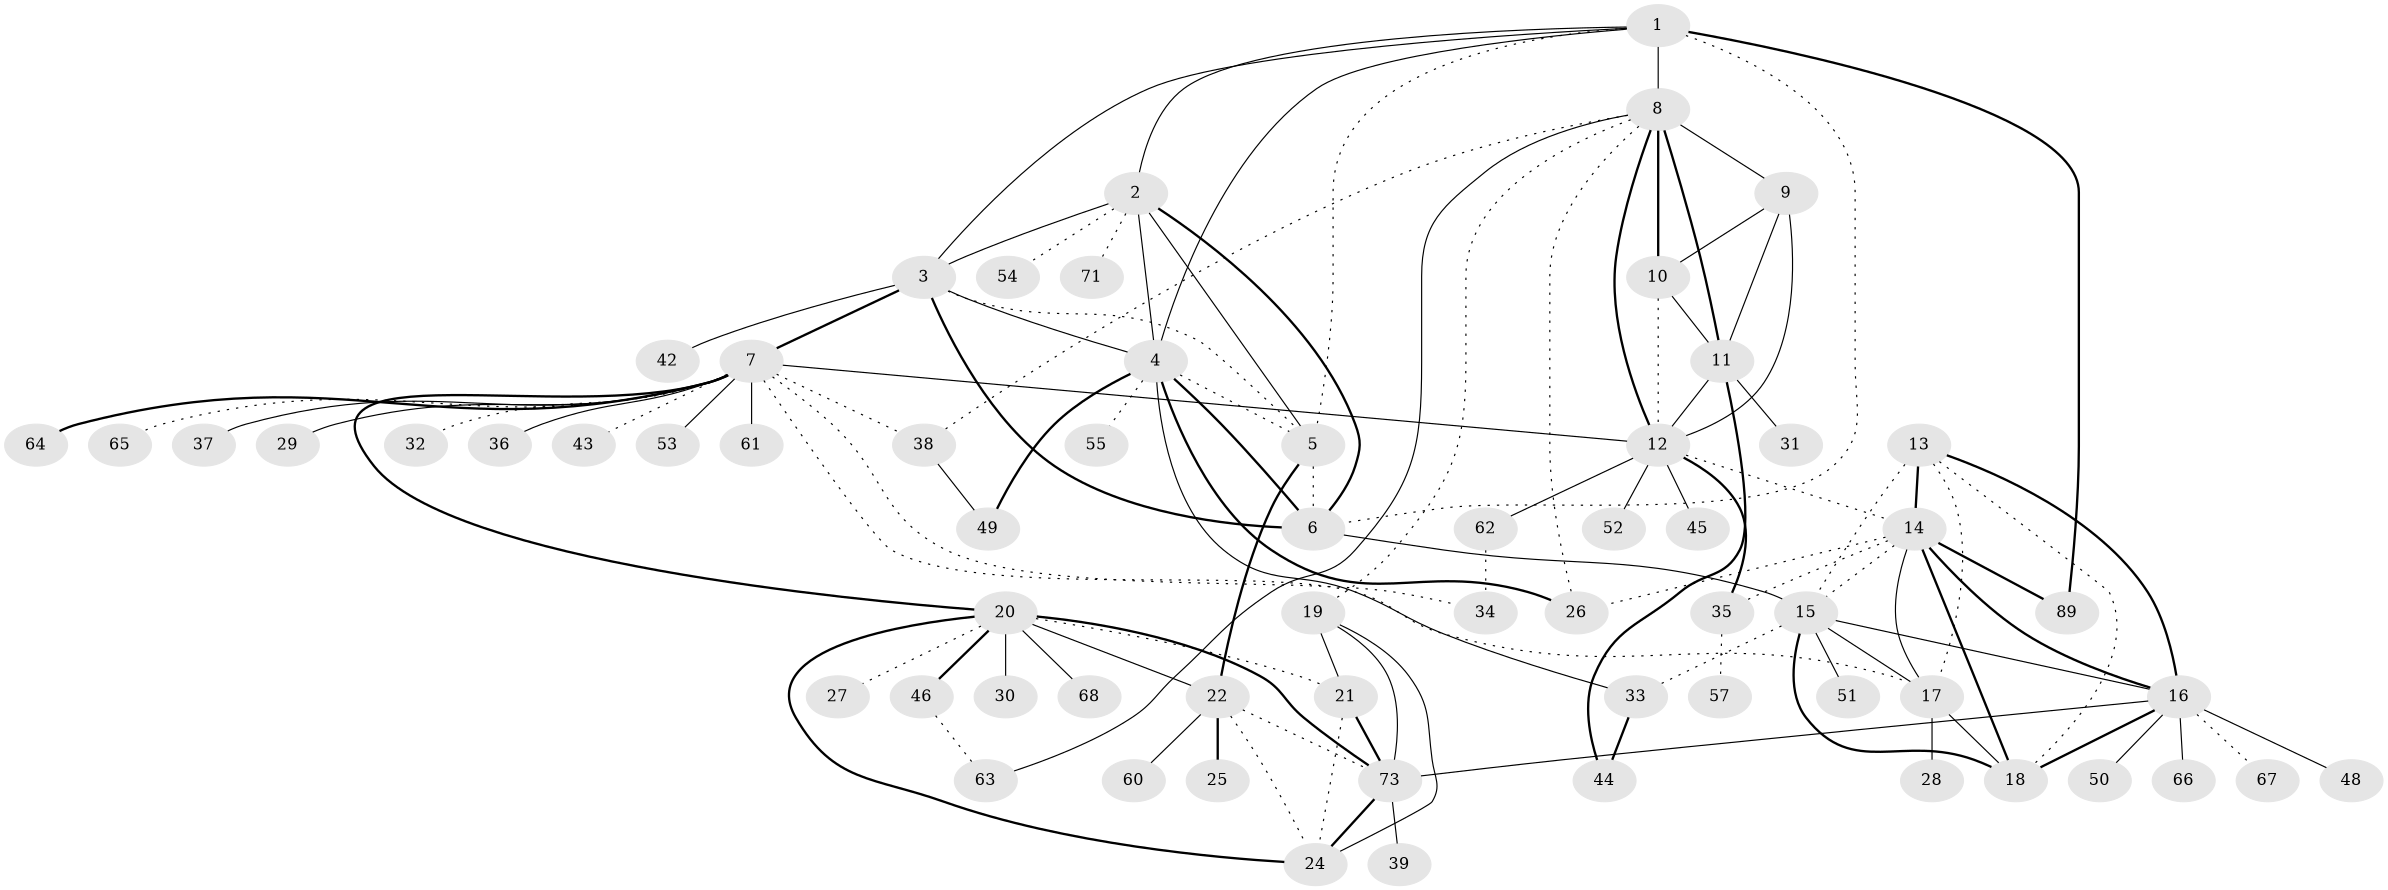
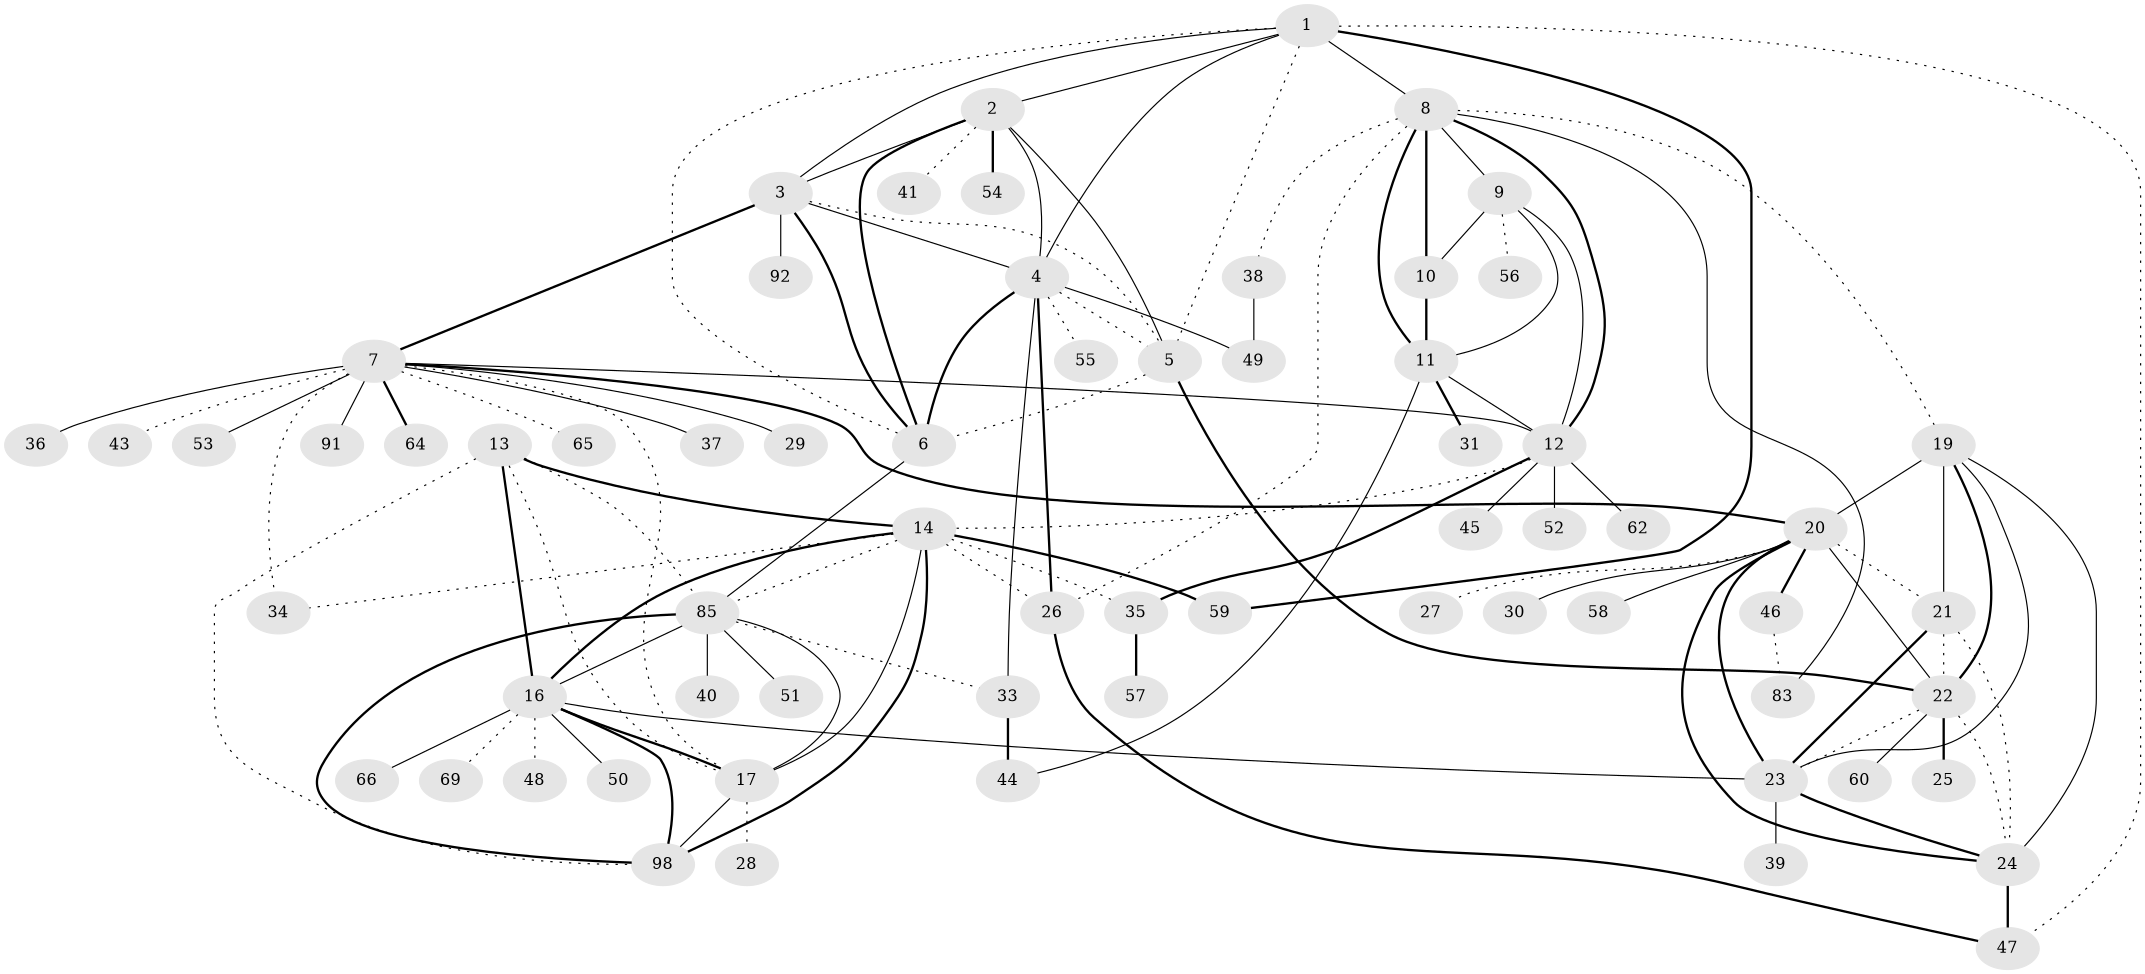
  graph {
    node [color=gray90 style=filled]
    edge [style=solid weight=1.0]
    1
    2
    3
    4
    5
    6
    8
-   59 [label=89]
-   41 [label=71]
+   47
+   59
+   41
    54
    7
-   42
+   42 [label=92]
    26
    33
    49
    55
    22
-   15
+   15 [label=85]
    12
    38
    9
    10
    11
    19
-   63
+   63 [label=83]
    37
    17
    20
    29
-   32
    34
    36
    43
    53
-   61
+   61 [label=91]
    64
    65
    44
-   23 [label=73]
+   23
    24
    25
    60
    16
-   18
+   18 [label=98]
+   40
    51
    14
    35
    45
    52
    62
    28
    21
    27
    30
    46
-   58 [label=68]
+   58
+   56
    31
    57
    13
    48
    50
    66
-   67
+   67 [label=69]
    39
    1 -- 2
    1 -- 3
    1 -- 4
    1 -- 5 [style=dotted]
    1 -- 6 [style=dotted]
    1 -- 8
+   1 -- 47 [style=dotted]
    1 -- 59 [style=bold weight=3.0]
    2 -- 3
    2 -- 4
    2 -- 5
    2 -- 6 [style=bold]
    2 -- 41 [style=dotted]
-   2 -- 54 [style=dotted]
+   2 -- 54 [style=bold]
    3 -- 4
    3 -- 5 [style=dotted]
    3 -- 6 [style=bold]
    3 -- 7 [style=bold]
    3 -- 42 [weight=3.0]
    4 -- 5 [style=dotted]
    4 -- 6 [style=bold]
    4 -- 26 [style=bold]
    4 -- 33
-   4 -- 49 [style=bold weight=3.0]
+   4 -- 49 [weight=3.0]
    4 -- 55 [style=dotted]
    5 -- 6 [style=dotted]
    5 -- 22 [style=bold]
    6 -- 15
    8 -- 26 [style=dotted]
    8 -- 12 [style=bold weight=2.0]
    8 -- 38 [style=dotted]
    8 -- 9 [weight=2.0]
    8 -- 10 [style=bold weight=3.0]
    8 -- 11 [style=bold weight=2.0]
    8 -- 19 [style=dotted]
    8 -- 63
    7 -- 12
-   7 -- 38 [style=dotted]
    7 -- 37
    7 -- 17 [style=dotted]
    7 -- 20 [style=bold]
    7 -- 29
-   7 -- 32 [style=dotted]
    7 -- 34 [style=dotted weight=3.0]
    7 -- 36 [weight=2.0]
    7 -- 43 [style=dotted]
    7 -- 53
    7 -- 61
    7 -- 64 [style=bold]
    7 -- 65 [style=dotted]
+   26 -- 47 [style=bold]
    33 -- 44 [style=bold]
    22 -- 23 [style=dotted]
    22 -- 24 [style=dotted]
    22 -- 25 [style=bold weight=4.0]
    22 -- 60
    15 -- 33 [style=dotted weight=2.0]
    15 -- 17
    15 -- 16
    15 -- 18 [style=bold]
+   15 -- 40
    15 -- 51
    12 -- 14 [style=dotted]
    12 -- 35 [style=bold]
    12 -- 45
    12 -- 52
    12 -- 62
    38 -- 49
    9 -- 12
    9 -- 10
    9 -- 11
-   10 -- 12 [style=dotted]
-   10 -- 11
+   9 -- 56 [style=dotted]
+   10 -- 11 [style=bold]
    11 -- 12
-   11 -- 44 [style=bold]
-   11 -- 31
+   11 -- 44
+   11 -- 31 [style=bold]
+   19 -- 22 [style=bold]
+   19 -- 20
    19 -- 23
    19 -- 24
    19 -- 21 [weight=3.0]
    17 -- 18
-   17 -- 28 [weight=4.0]
+   17 -- 28 [style=dotted weight=4.0]
    20 -- 22
    20 -- 23 [style=bold]
    20 -- 24 [style=bold]
    20 -- 21 [style=dotted]
    20 -- 27 [style=dotted]
    20 -- 30
    20 -- 46 [style=bold]
    20 -- 58
    23 -- 24 [style=bold]
    23 -- 39
+   24 -- 47 [style=bold weight=2.0]
+   16 -- 17 [style=bold]
    16 -- 23
    16 -- 18 [style=bold]
-   16 -- 48
+   16 -- 48 [style=dotted]
    16 -- 50
    16 -- 66
    16 -- 67 [style=dotted]
    14 -- 59 [style=bold]
    14 -- 26 [style=dotted weight=2.0]
    14 -- 15 [style=dotted]
    14 -- 17
-   62 -- 34 [style=dotted]
+   14 -- 34 [style=dotted]
    14 -- 16 [style=bold]
    14 -- 18 [style=bold]
    14 -- 35 [style=dotted]
-   35 -- 57 [style=dotted]
+   35 -- 57 [style=bold]
+   21 -- 22 [style=dotted]
    21 -- 23 [style=bold]
    21 -- 24 [style=dotted]
    46 -- 63 [style=dotted]
    13 -- 15 [style=dotted weight=4.0]
    13 -- 17 [style=dotted]
    13 -- 16 [style=bold]
    13 -- 18 [style=dotted]
    13 -- 14 [style=bold]
  }
